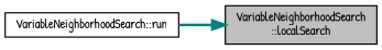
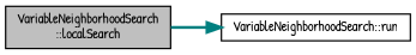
  digraph {
    rankdir=RL
    fontname="Patrick Hand"
    node [color=black fontname="Patrick Hand" fontsize=10 shape=record style=filled]
    n1 [fillcolor=grey75 fontcolor=black height=0.2 label="VariableNeighborhoodSearch\l::localSearch" width=0.4]
    n2 [fillcolor=white height=0.2 label="VariableNeighborhoodSearch::run" width=0.4]
-   n1 -> n2 [color=teal dir=back fontname="Patrick Hand" fontsize=10 labelfontname=Helvetica labelfontsize=10 style=bold]
+   n2 -> n1 [color=teal dir=back fontname="Patrick Hand" fontsize=10 labelfontname=Helvetica labelfontsize=10 style=bold]
  }
